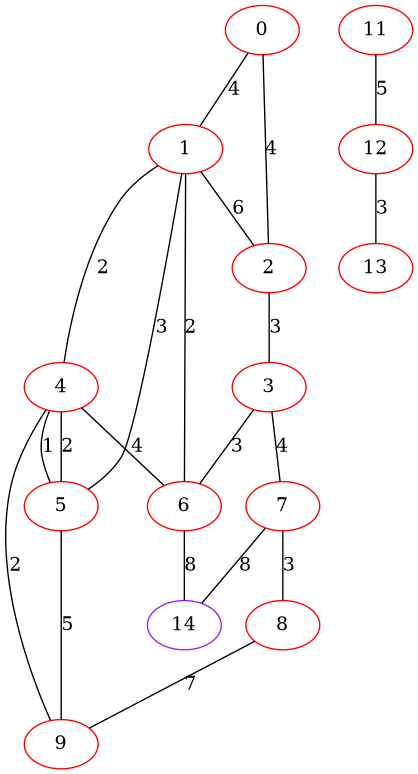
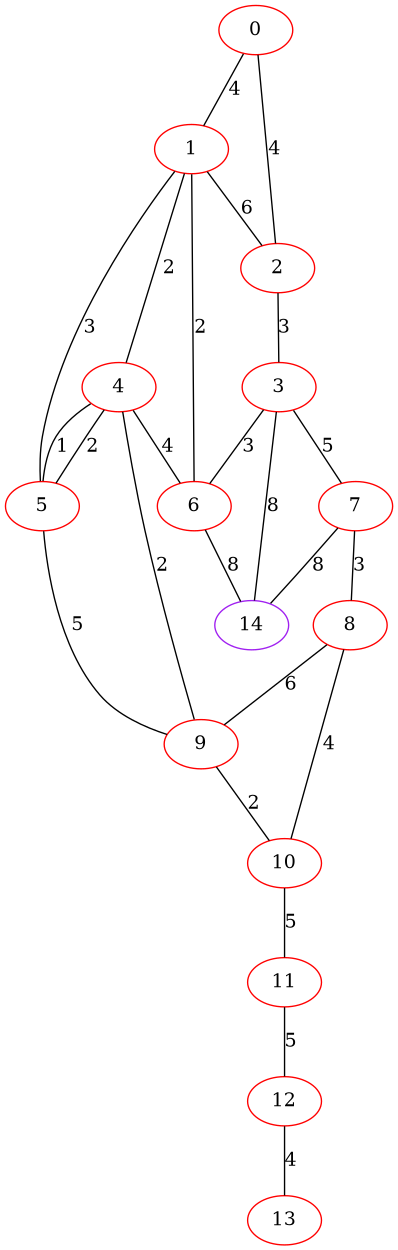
  graph {
    node [color=red weight=1]
    0
    1
    2
    4
    5
    6
    3
    9
    14 [color=purple weight=4]
    7
    8
+   10
    11
    12
    13
    0 -- 1 [label=4]
    0 -- 2 [label=4]
    1 -- 2 [label=6]
    1 -- 4 [label=2]
    1 -- 5 [label=3]
    1 -- 6 [label=2]
    2 -- 3 [label=3]
    4 -- 5 [label=2]
    4 -- 5 [label=1]
    4 -- 6 [label=4]
    4 -- 9 [label=2]
    5 -- 9 [label=5]
    6 -- 14 [label=8]
    3 -- 6 [label=3]
-   3 -- 7 [label=4]
+   3 -- 14 [label=8]
+   3 -- 7 [label=5]
+   9 -- 10 [label=2]
    7 -- 14 [label=8]
    7 -- 8 [label=3]
-   8 -- 9 [label=7]
+   8 -- 9 [label=6]
+   8 -- 10 [label=4]
+   10 -- 11 [label=5]
    11 -- 12 [label=5]
-   12 -- 13 [label=3]
+   12 -- 13 [label=4]
  }
